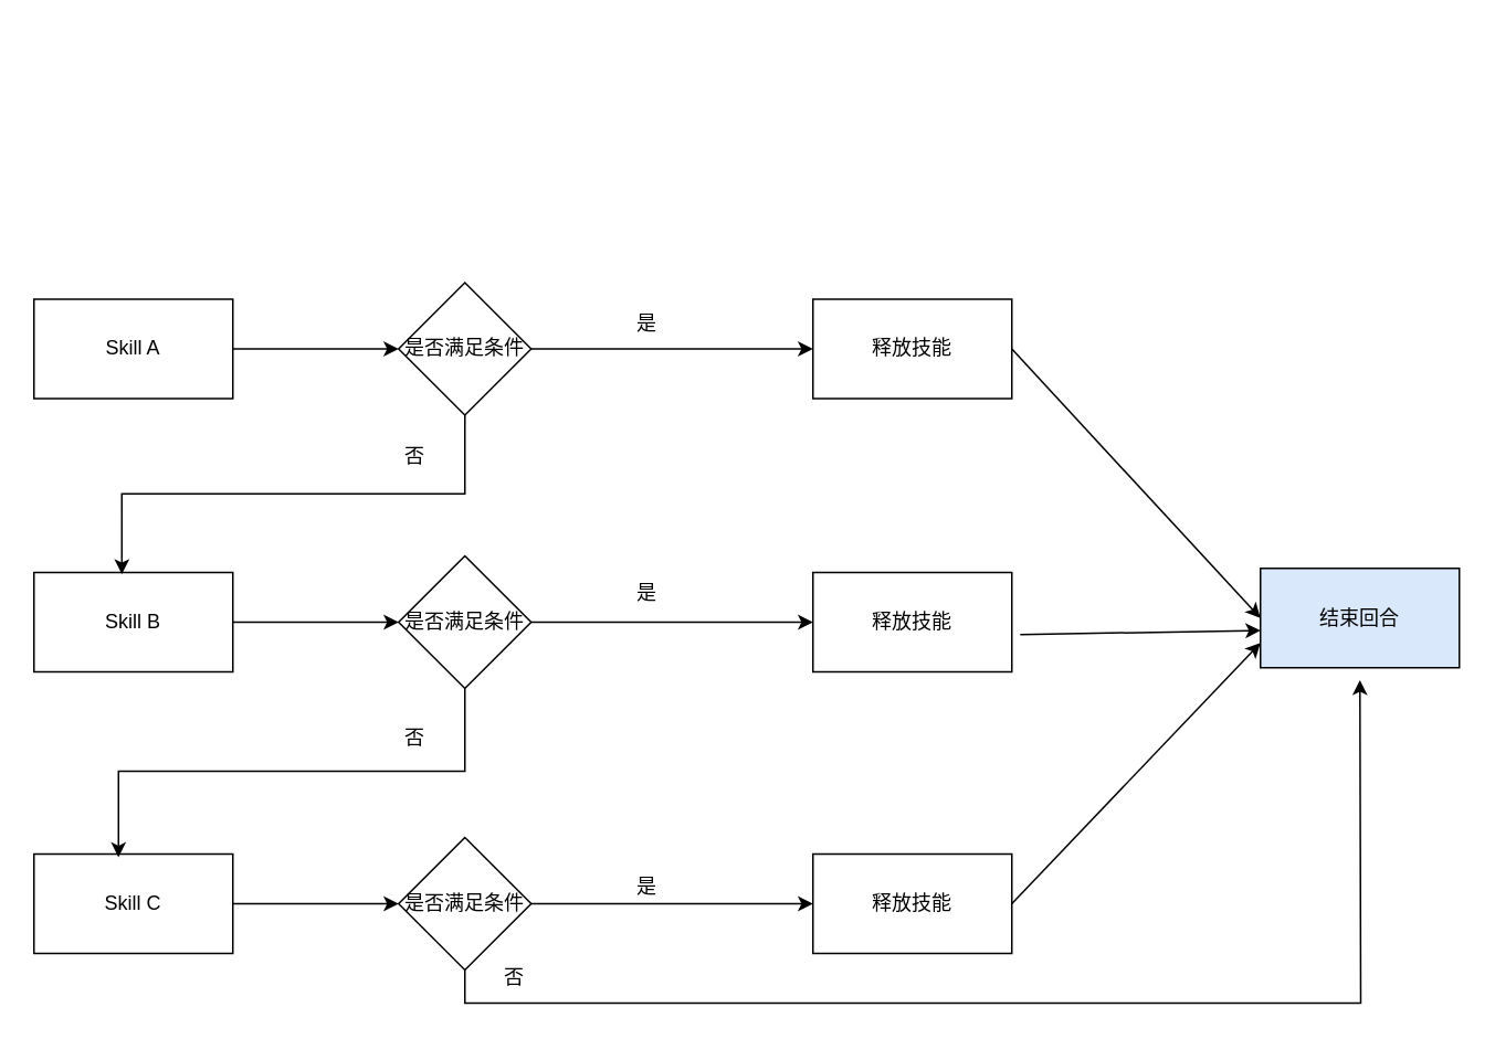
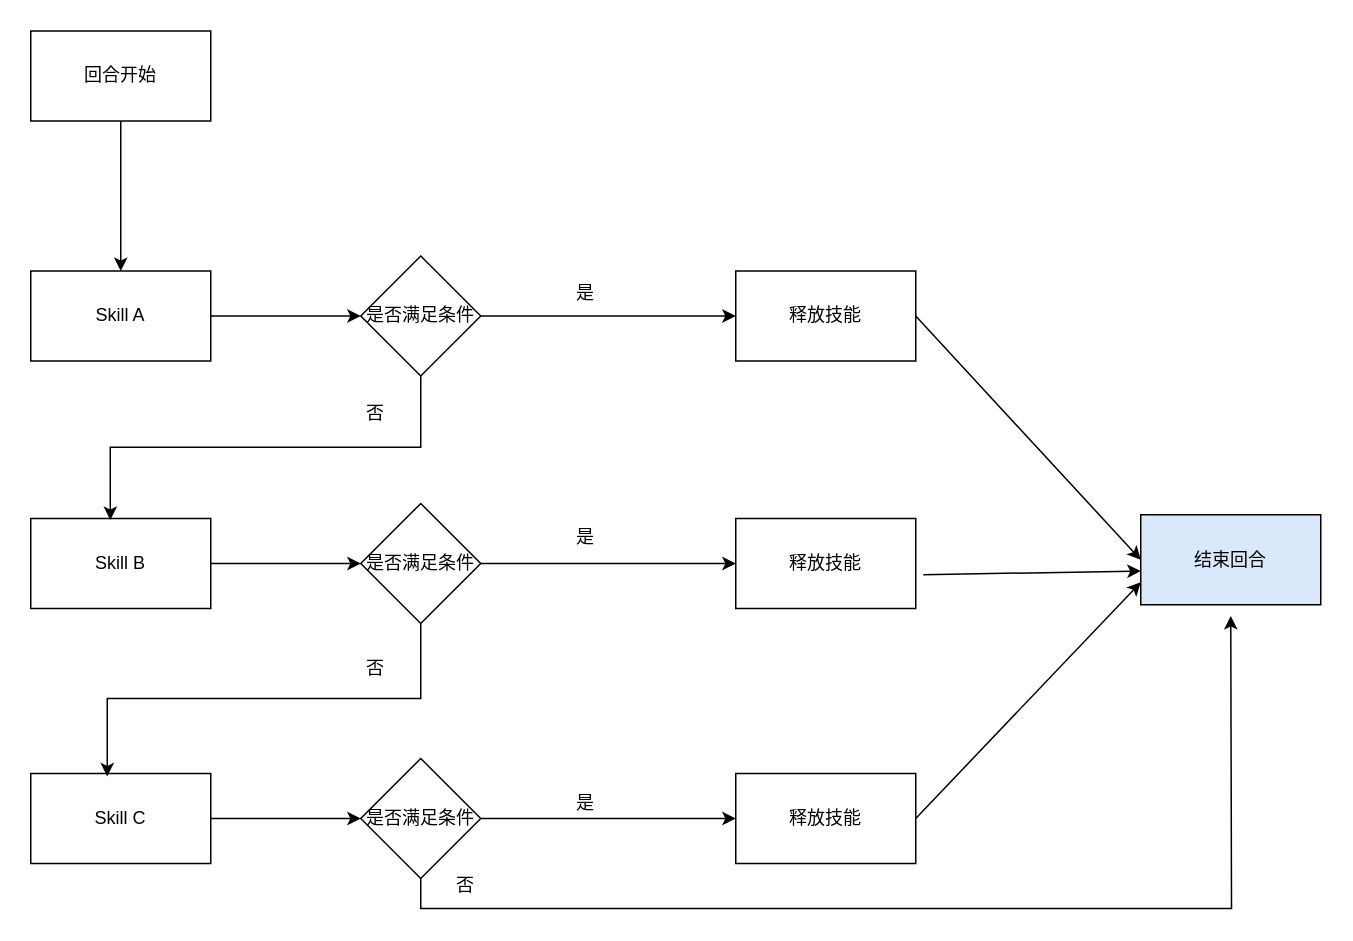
  <mxCell id="0" />
  <mxCell id="1" parent="0" />
  <mxCell id="2" style="edgeStyle=orthogonalEdgeStyle;rounded=0;orthogonalLoop=1;jettySize=auto;html=1;exitX=1;exitY=0.5;exitDx=0;exitDy=0;entryX=0;entryY=0.5;entryDx=0;entryDy=0;" edge="1" parent="1" source="3" target="19"><mxGeometry relative="1" as="geometry" /></mxCell>
  <mxCell id="3" value="Skill A" style="rounded=0;whiteSpace=wrap;html=1;" parent="1" vertex="1"><mxGeometry x="20" y="180" width="120" height="60" as="geometry" /></mxCell>
  <mxCell id="4" style="edgeStyle=orthogonalEdgeStyle;rounded=0;orthogonalLoop=1;jettySize=auto;html=1;exitX=1;exitY=0.5;exitDx=0;exitDy=0;entryX=0;entryY=0.5;entryDx=0;entryDy=0;" edge="1" parent="1" source="5" target="22"><mxGeometry relative="1" as="geometry" /></mxCell>
  <mxCell id="5" value="Skill B" style="rounded=0;whiteSpace=wrap;html=1;" parent="1" vertex="1"><mxGeometry x="20" y="345" width="120" height="60" as="geometry" /></mxCell>
  <mxCell id="6" style="edgeStyle=orthogonalEdgeStyle;rounded=0;orthogonalLoop=1;jettySize=auto;html=1;exitX=1;exitY=0.5;exitDx=0;exitDy=0;" edge="1" parent="1" source="7" target="25"><mxGeometry relative="1" as="geometry" /></mxCell>
  <mxCell id="7" value="Skill C" style="rounded=0;whiteSpace=wrap;html=1;" parent="1" vertex="1"><mxGeometry x="20" y="515" width="120" height="60" as="geometry" /></mxCell>
  <mxCell id="8" value="释放技能" style="rounded=0;whiteSpace=wrap;html=1;" parent="1" vertex="1"><mxGeometry x="490" y="180" width="120" height="60" as="geometry" /></mxCell>
  <mxCell id="9" value="释放技能" style="rounded=0;whiteSpace=wrap;html=1;" parent="1" vertex="1"><mxGeometry x="490" y="345" width="120" height="60" as="geometry" /></mxCell>
  <mxCell id="10" value="释放技能" style="rounded=0;whiteSpace=wrap;html=1;" parent="1" vertex="1"><mxGeometry x="490" y="515" width="120" height="60" as="geometry" /></mxCell>
  <mxCell id="11" value="结束回合" style="rounded=0;whiteSpace=wrap;html=1;fillColor=#dae8fc;" parent="1" vertex="1"><mxGeometry x="760" y="342.5" width="120" height="60" as="geometry" /></mxCell>
  <mxCell id="12" value="" style="endArrow=classic;html=1;rounded=0;entryX=0;entryY=0.5;entryDx=0;entryDy=0;" parent="1" target="11" edge="1"><mxGeometry width="50" height="50" relative="1" as="geometry"><mxPoint x="610" y="210" as="sourcePoint" /><mxPoint x="660" y="160" as="targetPoint" /></mxGeometry></mxCell>
  <mxCell id="13" value="" style="endArrow=classic;html=1;rounded=0;exitX=1.042;exitY=0.625;exitDx=0;exitDy=0;exitPerimeter=0;" parent="1" source="9" edge="1"><mxGeometry width="50" height="50" relative="1" as="geometry"><mxPoint x="590" y="270" as="sourcePoint" /><mxPoint x="760" y="380" as="targetPoint" /></mxGeometry></mxCell>
  <mxCell id="14" value="" style="endArrow=classic;html=1;rounded=0;exitX=1;exitY=0.5;exitDx=0;exitDy=0;entryX=0;entryY=0.75;entryDx=0;entryDy=0;" parent="1" source="10" target="11" edge="1"><mxGeometry width="50" height="50" relative="1" as="geometry"><mxPoint x="620" y="560" as="sourcePoint" /><mxPoint x="670" y="510" as="targetPoint" /></mxGeometry></mxCell>
+ <mxCell id="15" style="edgeStyle=orthogonalEdgeStyle;rounded=0;orthogonalLoop=1;jettySize=auto;html=1;exitX=0.5;exitY=1;exitDx=0;exitDy=0;" parent="1" source="16" target="3" edge="1"><mxGeometry relative="1" as="geometry" /></mxCell>
+ <mxCell id="16" value="回合开始" style="rounded=0;whiteSpace=wrap;html=1;" parent="1" vertex="1"><mxGeometry x="20" y="20" width="120" height="60" as="geometry" /></mxCell>
  <mxCell id="17" style="edgeStyle=orthogonalEdgeStyle;rounded=0;orthogonalLoop=1;jettySize=auto;html=1;exitX=0.5;exitY=1;exitDx=0;exitDy=0;entryX=0.442;entryY=0.017;entryDx=0;entryDy=0;entryPerimeter=0;" parent="1" source="19" target="5" edge="1"><mxGeometry relative="1" as="geometry" /></mxCell>
  <mxCell id="18" style="edgeStyle=orthogonalEdgeStyle;rounded=0;orthogonalLoop=1;jettySize=auto;html=1;exitX=1;exitY=0.5;exitDx=0;exitDy=0;entryX=0;entryY=0.5;entryDx=0;entryDy=0;" edge="1" parent="1" source="19" target="8"><mxGeometry relative="1" as="geometry" /></mxCell>
  <mxCell id="19" value="是否满足条件" style="rhombus;whiteSpace=wrap;html=1;" parent="1" vertex="1"><mxGeometry x="240" y="170" width="80" height="80" as="geometry" /></mxCell>
  <mxCell id="20" style="edgeStyle=orthogonalEdgeStyle;rounded=0;orthogonalLoop=1;jettySize=auto;html=1;exitX=0.5;exitY=1;exitDx=0;exitDy=0;entryX=0.425;entryY=0.033;entryDx=0;entryDy=0;entryPerimeter=0;" parent="1" source="22" target="7" edge="1"><mxGeometry relative="1" as="geometry" /></mxCell>
  <mxCell id="21" style="edgeStyle=orthogonalEdgeStyle;rounded=0;orthogonalLoop=1;jettySize=auto;html=1;exitX=1;exitY=0.5;exitDx=0;exitDy=0;" edge="1" parent="1" source="22" target="9"><mxGeometry relative="1" as="geometry" /></mxCell>
  <mxCell id="22" value="是否满足条件" style="rhombus;whiteSpace=wrap;html=1;" parent="1" vertex="1"><mxGeometry x="240" y="335" width="80" height="80" as="geometry" /></mxCell>
  <mxCell id="23" style="edgeStyle=orthogonalEdgeStyle;rounded=0;orthogonalLoop=1;jettySize=auto;html=1;exitX=0.5;exitY=1;exitDx=0;exitDy=0;" parent="1" source="25" edge="1"><mxGeometry relative="1" as="geometry"><mxPoint x="820" y="410" as="targetPoint" /></mxGeometry></mxCell>
  <mxCell id="24" style="edgeStyle=orthogonalEdgeStyle;rounded=0;orthogonalLoop=1;jettySize=auto;html=1;exitX=1;exitY=0.5;exitDx=0;exitDy=0;entryX=0;entryY=0.5;entryDx=0;entryDy=0;" edge="1" parent="1" source="25" target="10"><mxGeometry relative="1" as="geometry" /></mxCell>
  <mxCell id="25" value="是否满足条件" style="rhombus;whiteSpace=wrap;html=1;" parent="1" vertex="1"><mxGeometry x="240" y="505" width="80" height="80" as="geometry" /></mxCell>
  <mxCell id="26" value="是" style="text;html=1;strokeColor=none;fillColor=none;align=center;verticalAlign=middle;whiteSpace=wrap;rounded=0;" vertex="1" parent="1"><mxGeometry x="360" y="180" width="60" height="30" as="geometry" /></mxCell>
  <mxCell id="27" value="是" style="text;html=1;strokeColor=none;fillColor=none;align=center;verticalAlign=middle;whiteSpace=wrap;rounded=0;" vertex="1" parent="1"><mxGeometry x="360" y="342.5" width="60" height="30" as="geometry" /></mxCell>
  <mxCell id="28" value="是" style="text;html=1;strokeColor=none;fillColor=none;align=center;verticalAlign=middle;whiteSpace=wrap;rounded=0;" vertex="1" parent="1"><mxGeometry x="360" y="520" width="60" height="30" as="geometry" /></mxCell>
  <mxCell id="29" value="否" style="text;html=1;strokeColor=none;fillColor=none;align=center;verticalAlign=middle;whiteSpace=wrap;rounded=0;" vertex="1" parent="1"><mxGeometry x="220" y="260" width="60" height="30" as="geometry" /></mxCell>
  <mxCell id="30" value="否" style="text;html=1;strokeColor=none;fillColor=none;align=center;verticalAlign=middle;whiteSpace=wrap;rounded=0;" vertex="1" parent="1"><mxGeometry x="220" y="430" width="60" height="30" as="geometry" /></mxCell>
  <mxCell id="31" value="否" style="text;html=1;strokeColor=none;fillColor=none;align=center;verticalAlign=middle;whiteSpace=wrap;rounded=0;" vertex="1" parent="1"><mxGeometry x="280" y="575" width="60" height="30" as="geometry" /></mxCell>
